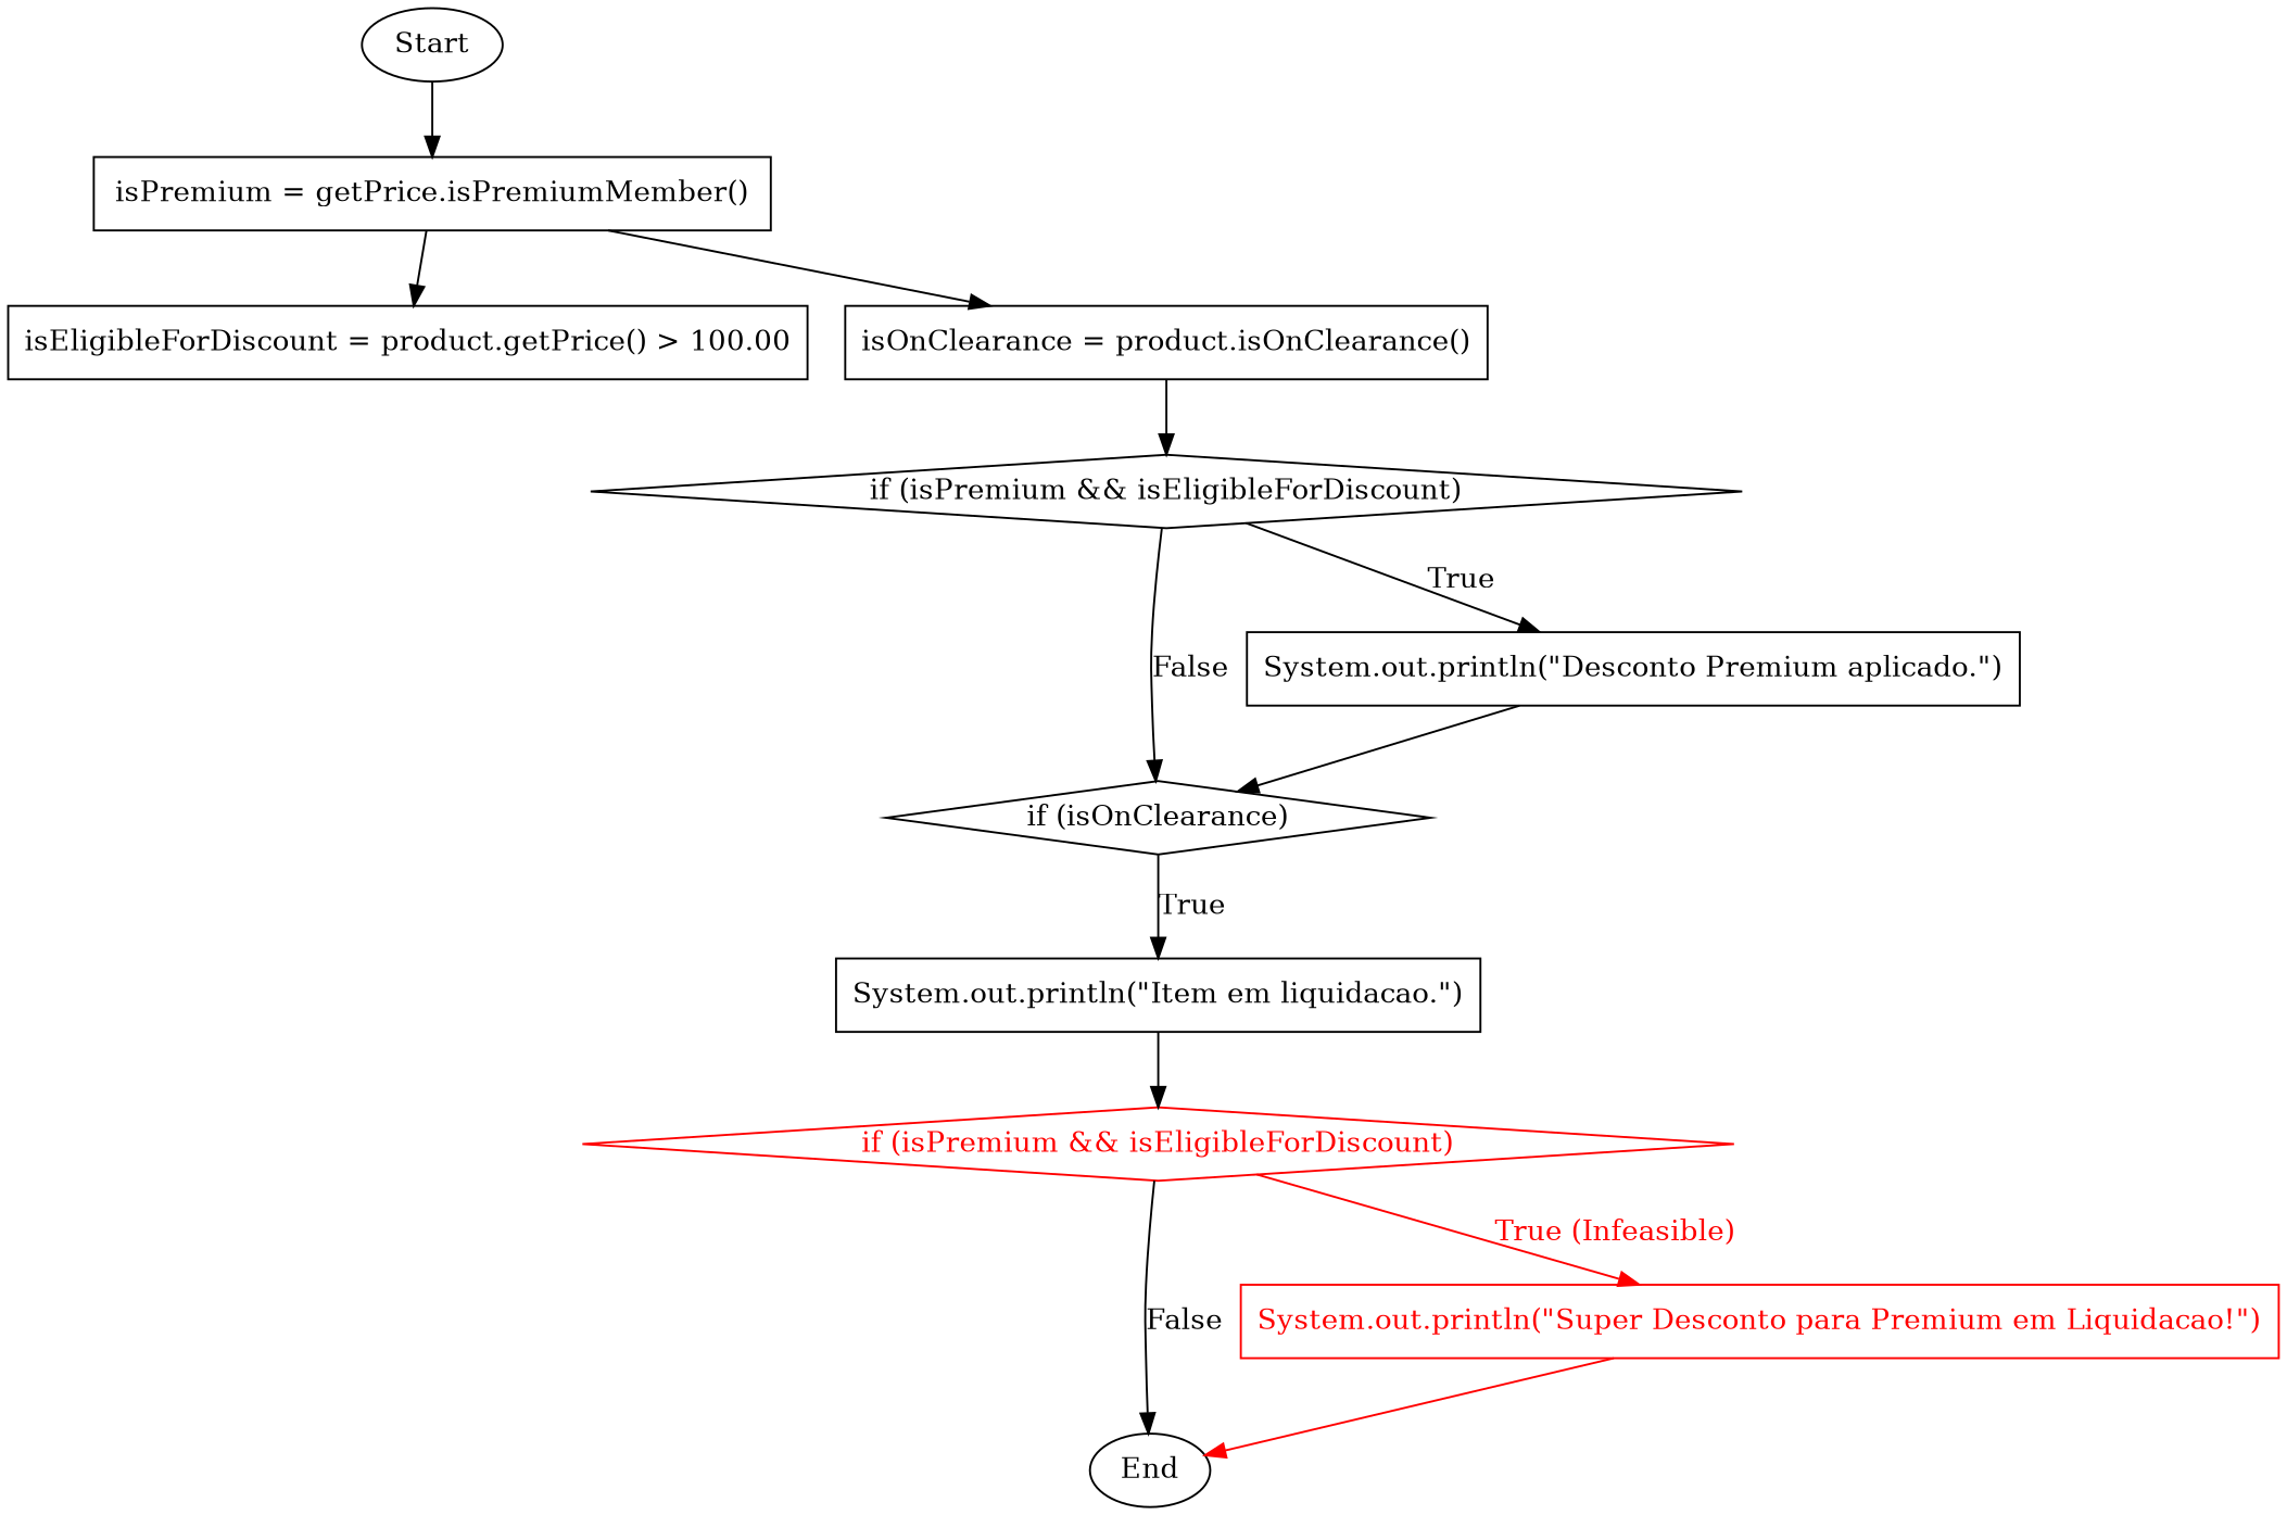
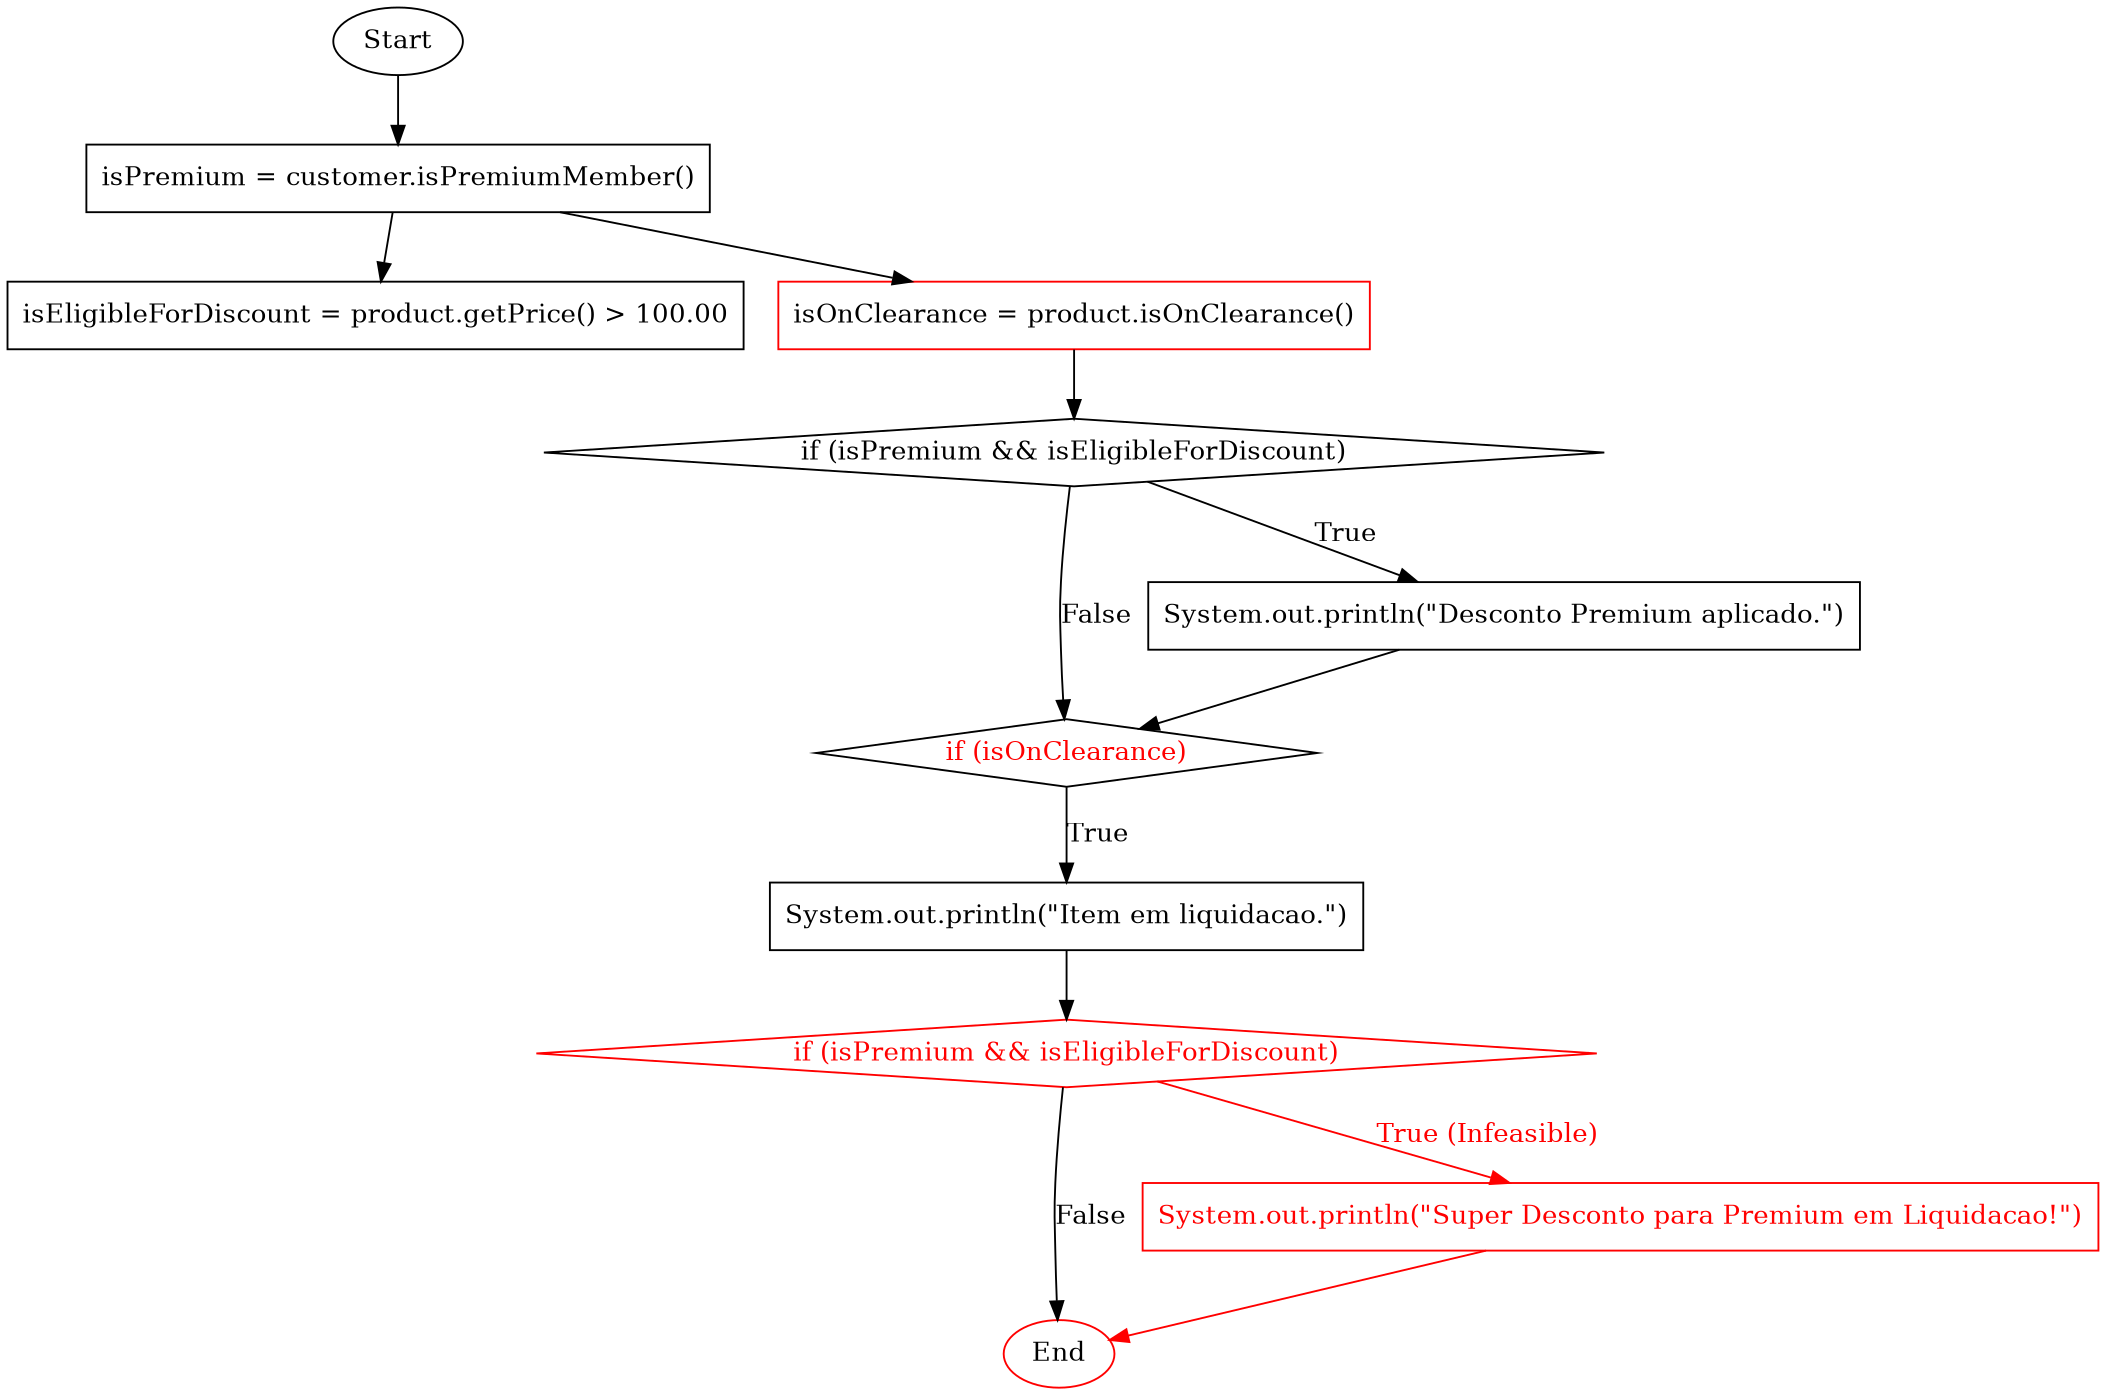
  digraph {
    node [shape=box]
    edge [color=black]
    n1 [label=Start shape=ellipse]
-   n2 [label="isPremium = getPrice.isPremiumMember()"]
+   n2 [label="isPremium = customer.isPremiumMember()"]
    n3 [label="isEligibleForDiscount = product.getPrice() > 100.00"]
-   n4 [label="isOnClearance = product.isOnClearance()"]
-   n5 [label=End shape=ellipse]
+   n4 [label="isOnClearance = product.isOnClearance()" color=red]
+   n5 [label=End shape=ellipse color=red]
    n6 [label="if (isPremium && isEligibleForDiscount)" shape=diamond]
-   n7 [label="if (isOnClearance)" shape=diamond]
+   n7 [label="if (isOnClearance)" shape=diamond fontcolor=red]
    n8 [label="System.out.println(\"Desconto Premium aplicado.\")"]
    n9 [label="System.out.println(\"Item em liquidacao.\")"]
    n10 [color=red fontcolor=red label="if (isPremium && isEligibleForDiscount)" shape=diamond]
    n11 [color=red fontcolor=red label="System.out.println(\"Super Desconto para Premium em Liquidacao!\")"]
    n1 -> n2
    n2 -> n3
    n2 -> n4
    n4 -> n6
    n6 -> n7 [label=False]
    n6 -> n8 [label=True]
    n7 -> n9 [label=True]
    n8 -> n7
    n9 -> n10
    n10 -> n5 [label=False]
    n10 -> n11 [color=red fontcolor=red label="True (Infeasible)"]
    n11 -> n5 [color=red fontcolor=red]
  }
